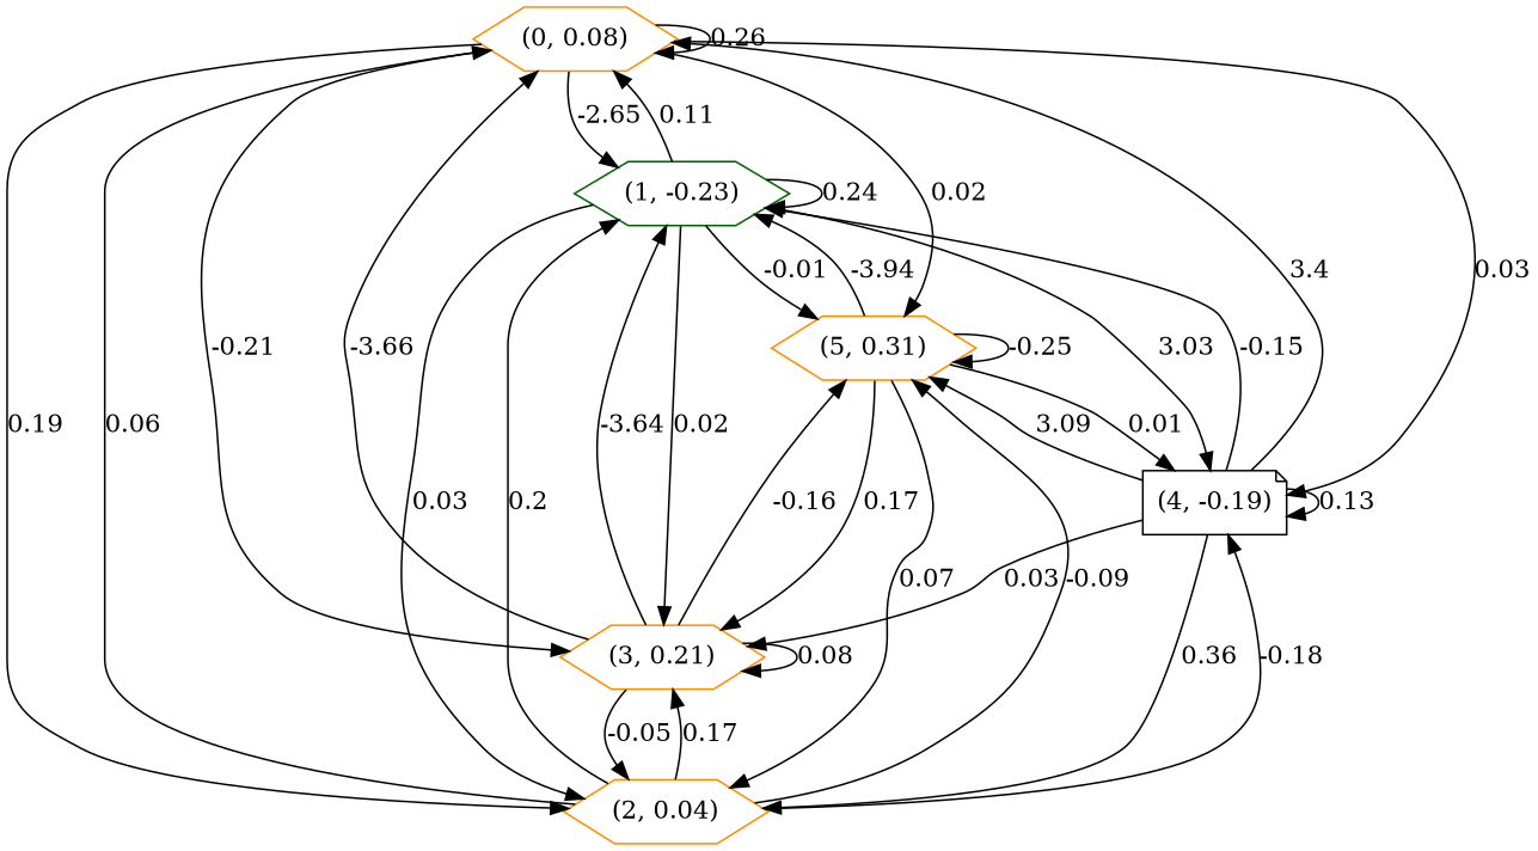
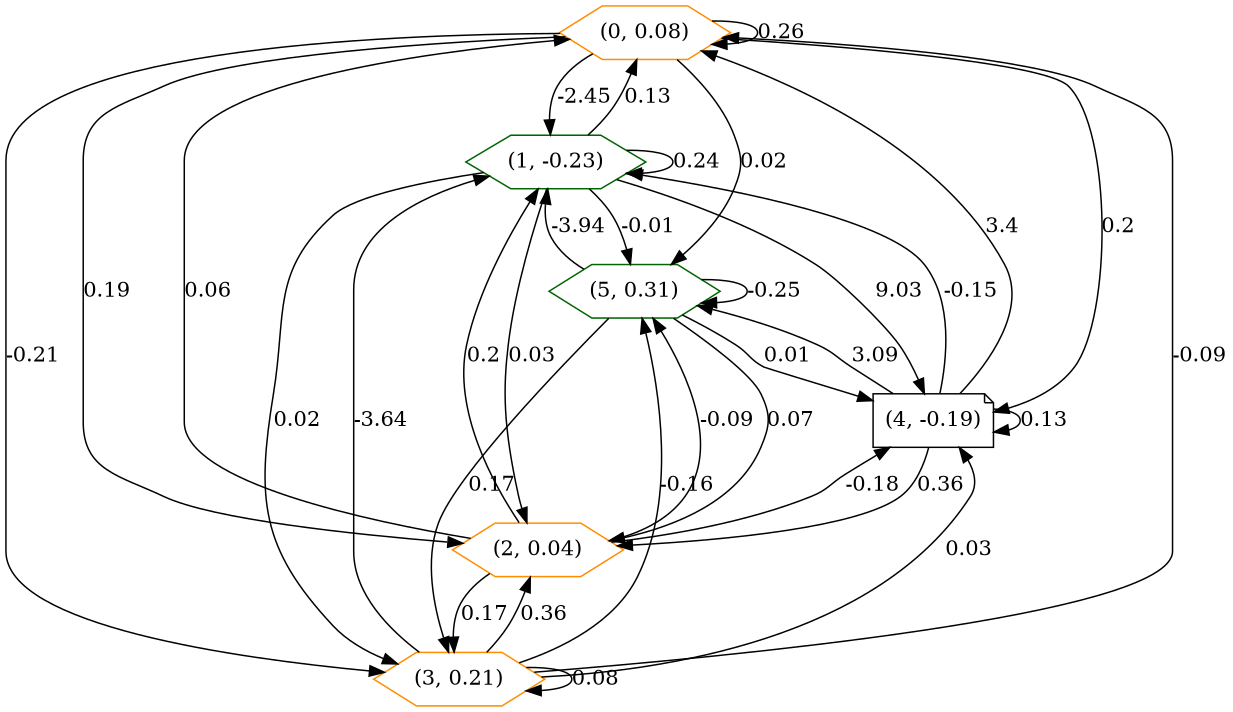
  digraph {
    node [color=darkorange shape=hexagon]
    n1 [label="(0, 0.08)"]
    n2 [color=darkgreen label="(1, -0.23)"]
    n3 [label="(2, 0.04)"]
    n4 [label="(3, 0.21)"]
    n5 [color=black label="(4, -0.19)" shape=note]
-   n6 [label="(5, 0.31)"]
+   n6 [color=darkgreen label="(5, 0.31)"]
    n1 -> n1 [label=0.26]
-   n1 -> n2 [label=-2.65]
+   n1 -> n2 [label=-2.45]
    n1 -> n3 [label=0.19]
    n1 -> n4 [label=-0.21]
-   n1 -> n5 [label=0.03]
+   n1 -> n5 [label=0.2]
    n1 -> n6 [label=0.02]
-   n2 -> n1 [label=0.11]
+   n2 -> n1 [label=0.13]
    n2 -> n2 [label=0.24]
    n2 -> n3 [label=0.03]
    n2 -> n4 [label=0.02]
-   n2 -> n5 [label=3.03]
+   n2 -> n5 [label=9.03]
    n2 -> n6 [label=-0.01]
    n3 -> n1 [label=0.06]
    n3 -> n2 [label=0.2]
    n3 -> n4 [label=0.17]
    n3 -> n5 [label=-0.18]
    n3 -> n6 [label=-0.09]
-   n4 -> n1 [label=-3.66]
+   n4 -> n1 [label=-0.09]
    n4 -> n2 [label=-3.64]
-   n4 -> n3 [label=-0.05]
+   n4 -> n3 [label=0.36]
    n4 -> n4 [label=0.08]
-   n5 -> n4 [label=0.03]
+   n4 -> n5 [label=0.03]
    n4 -> n6 [label=-0.16]
    n5 -> n1 [label=3.4]
    n5 -> n2 [label=-0.15]
    n5 -> n3 [label=0.36]
    n5 -> n5 [label=0.13]
    n5 -> n6 [label=3.09]
    n6 -> n2 [label=-3.94]
    n6 -> n3 [label=0.07]
    n6 -> n4 [label=0.17]
    n6 -> n5 [label=0.01]
    n6 -> n6 [label=-0.25]
  }
